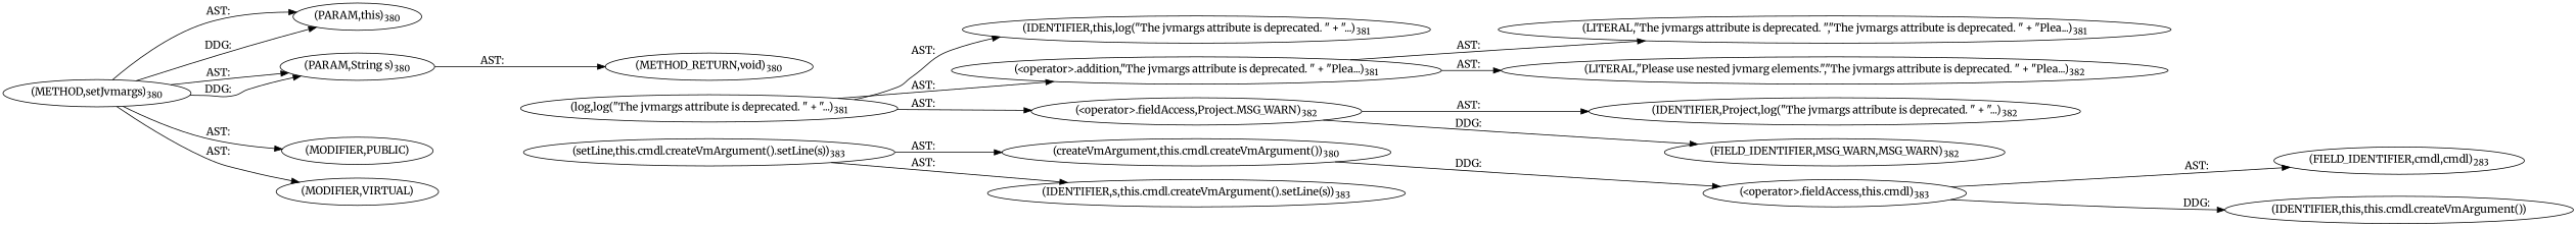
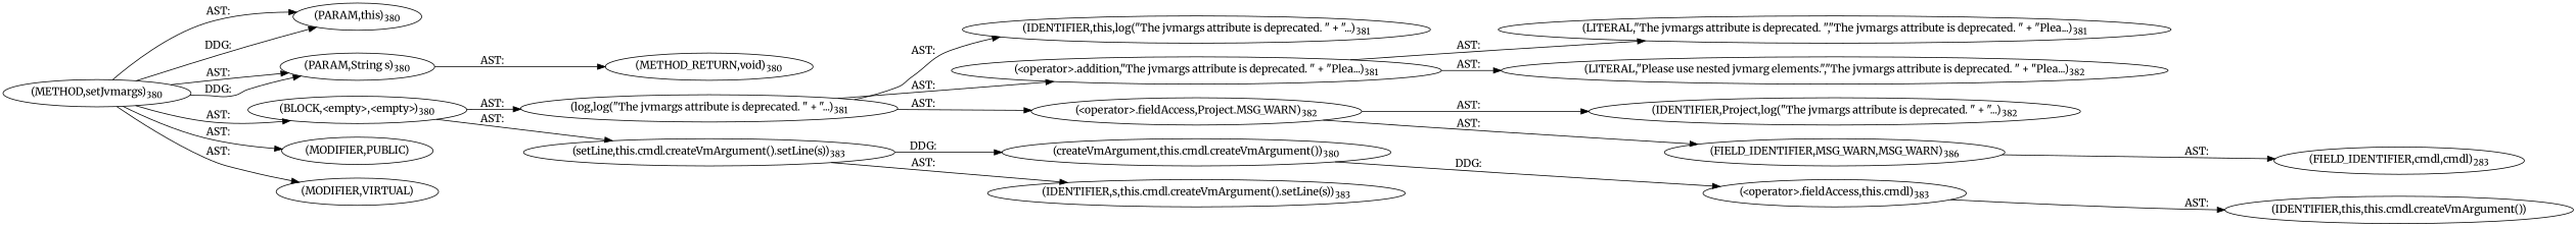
  digraph {
    fontname=Merriweather
    rankdir=LR
    node [fontname=Merriweather]
    edge [fontname=Merriweather]
    n1 [label=<(METHOD,setJvmargs)<SUB>380</SUB>>]
    n2 [label=<(PARAM,this)<SUB>380</SUB>>]
    n3 [label=<(PARAM,String s)<SUB>380</SUB>>]
+   n4 [label=<(BLOCK,&lt;empty&gt;,&lt;empty&gt;)<SUB>380</SUB>>]
    n5 [label=<(MODIFIER,PUBLIC)>]
    n6 [label=<(MODIFIER,VIRTUAL)>]
    n7 [label=<(METHOD_RETURN,void)<SUB>380</SUB>>]
    n8 [label=<(log,log(&quot;The jvmargs attribute is deprecated. &quot; + &quot;...)<SUB>381</SUB>>]
    n9 [label=<(setLine,this.cmdl.createVmArgument().setLine(s))<SUB>383</SUB>>]
    n10 [label=<(IDENTIFIER,this,log(&quot;The jvmargs attribute is deprecated. &quot; + &quot;...)<SUB>381</SUB>>]
    n11 [label=<(&lt;operator&gt;.addition,&quot;The jvmargs attribute is deprecated. &quot; + &quot;Plea...)<SUB>381</SUB>>]
    n12 [label=<(&lt;operator&gt;.fieldAccess,Project.MSG_WARN)<SUB>382</SUB>>]
    n13 [label=<(createVmArgument,this.cmdl.createVmArgument())<SUB>380</SUB>>]
    n14 [label=<(IDENTIFIER,s,this.cmdl.createVmArgument().setLine(s))<SUB>383</SUB>>]
    n15 [label=<(LITERAL,&quot;The jvmargs attribute is deprecated. &quot;,&quot;The jvmargs attribute is deprecated. &quot; + &quot;Plea...)<SUB>381</SUB>>]
    n16 [label=<(LITERAL,&quot;Please use nested jvmarg elements.&quot;,&quot;The jvmargs attribute is deprecated. &quot; + &quot;Plea...)<SUB>382</SUB>>]
    n17 [label=<(IDENTIFIER,Project,log(&quot;The jvmargs attribute is deprecated. &quot; + &quot;...)<SUB>382</SUB>>]
-   n18 [label=<(FIELD_IDENTIFIER,MSG_WARN,MSG_WARN)<SUB>382</SUB>>]
+   n18 [label=<(FIELD_IDENTIFIER,MSG_WARN,MSG_WARN)<SUB>386</SUB>>]
    n19 [label=<(&lt;operator&gt;.fieldAccess,this.cmdl)<SUB>383</SUB>>]
    n20 [label=<(IDENTIFIER,this,this.cmdl.createVmArgument())>]
    n21 [label=<(FIELD_IDENTIFIER,cmdl,cmdl)<SUB>283</SUB>>]
    n1 -> n2 [label="AST: "]
    n1 -> n2 [label="DDG: "]
    n1 -> n3 [label="AST: "]
    n1 -> n3 [label="DDG: "]
+   n1 -> n4 [label="AST: "]
    n1 -> n5 [label="AST: "]
    n1 -> n6 [label="AST: "]
    n3 -> n7 [label="AST: "]
+   n4 -> n8 [label="AST: "]
+   n4 -> n9 [label="AST: "]
    n8 -> n10 [label="AST: "]
    n8 -> n11 [label="AST: "]
    n8 -> n12 [label="AST: "]
-   n9 -> n13 [label="AST: "]
+   n9 -> n13 [label="DDG: "]
    n9 -> n14 [label="AST: "]
    n11 -> n15 [label="AST: "]
    n11 -> n16 [label="AST: "]
    n12 -> n17 [label="AST: "]
-   n12 -> n18 [label="DDG: "]
+   n12 -> n18 [label="AST: "]
    n13 -> n19 [label="DDG: "]
-   n19 -> n20 [label="DDG: "]
-   n19 -> n21 [label="AST: "]
+   n19 -> n20 [label="AST: "]
+   n18 -> n21 [label="AST: "]
  }
